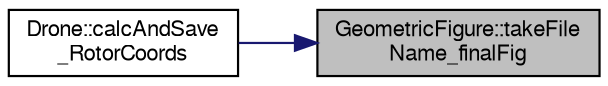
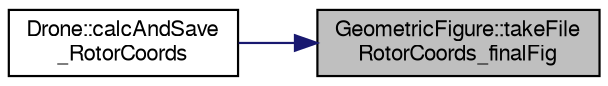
  digraph {
    rankdir=RL
    node [color=black fontname=FreeSans fontsize=10 shape=record style=filled]
-   n1 [fillcolor=grey75 fontcolor=black height=0.2 label="GeometricFigure::takeFile\lName_finalFig" width=0.4]
+   n1 [fillcolor=grey75 fontcolor=black height=0.2 label="GeometricFigure::takeFile\lRotorCoords_finalFig" width=0.4]
    n2 [fillcolor=white height=0.2 label="Drone::calcAndSave\l_RotorCoords" width=0.4]
    n1 -> n2 [color=midnightblue dir=back fontname=FreeSans fontsize=10 labelfontname=FreeSans labelfontsize=10 style=solid]
  }
